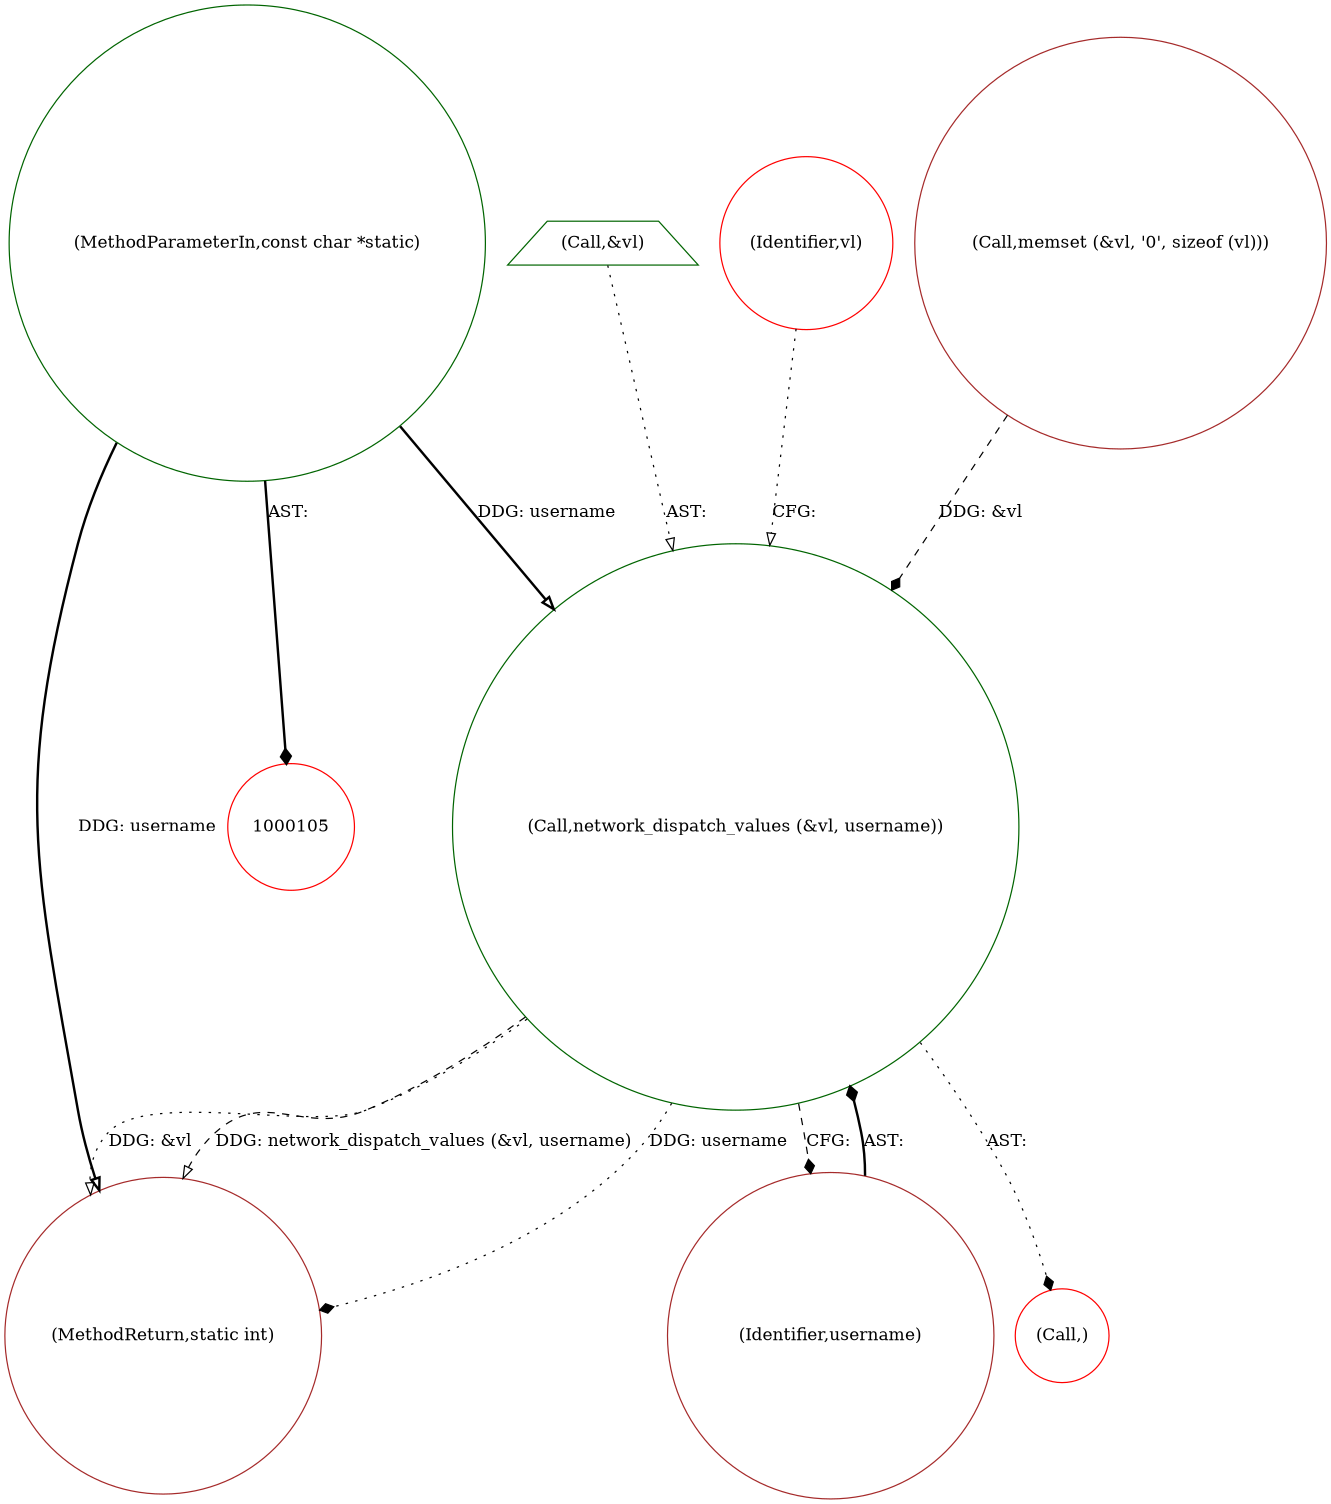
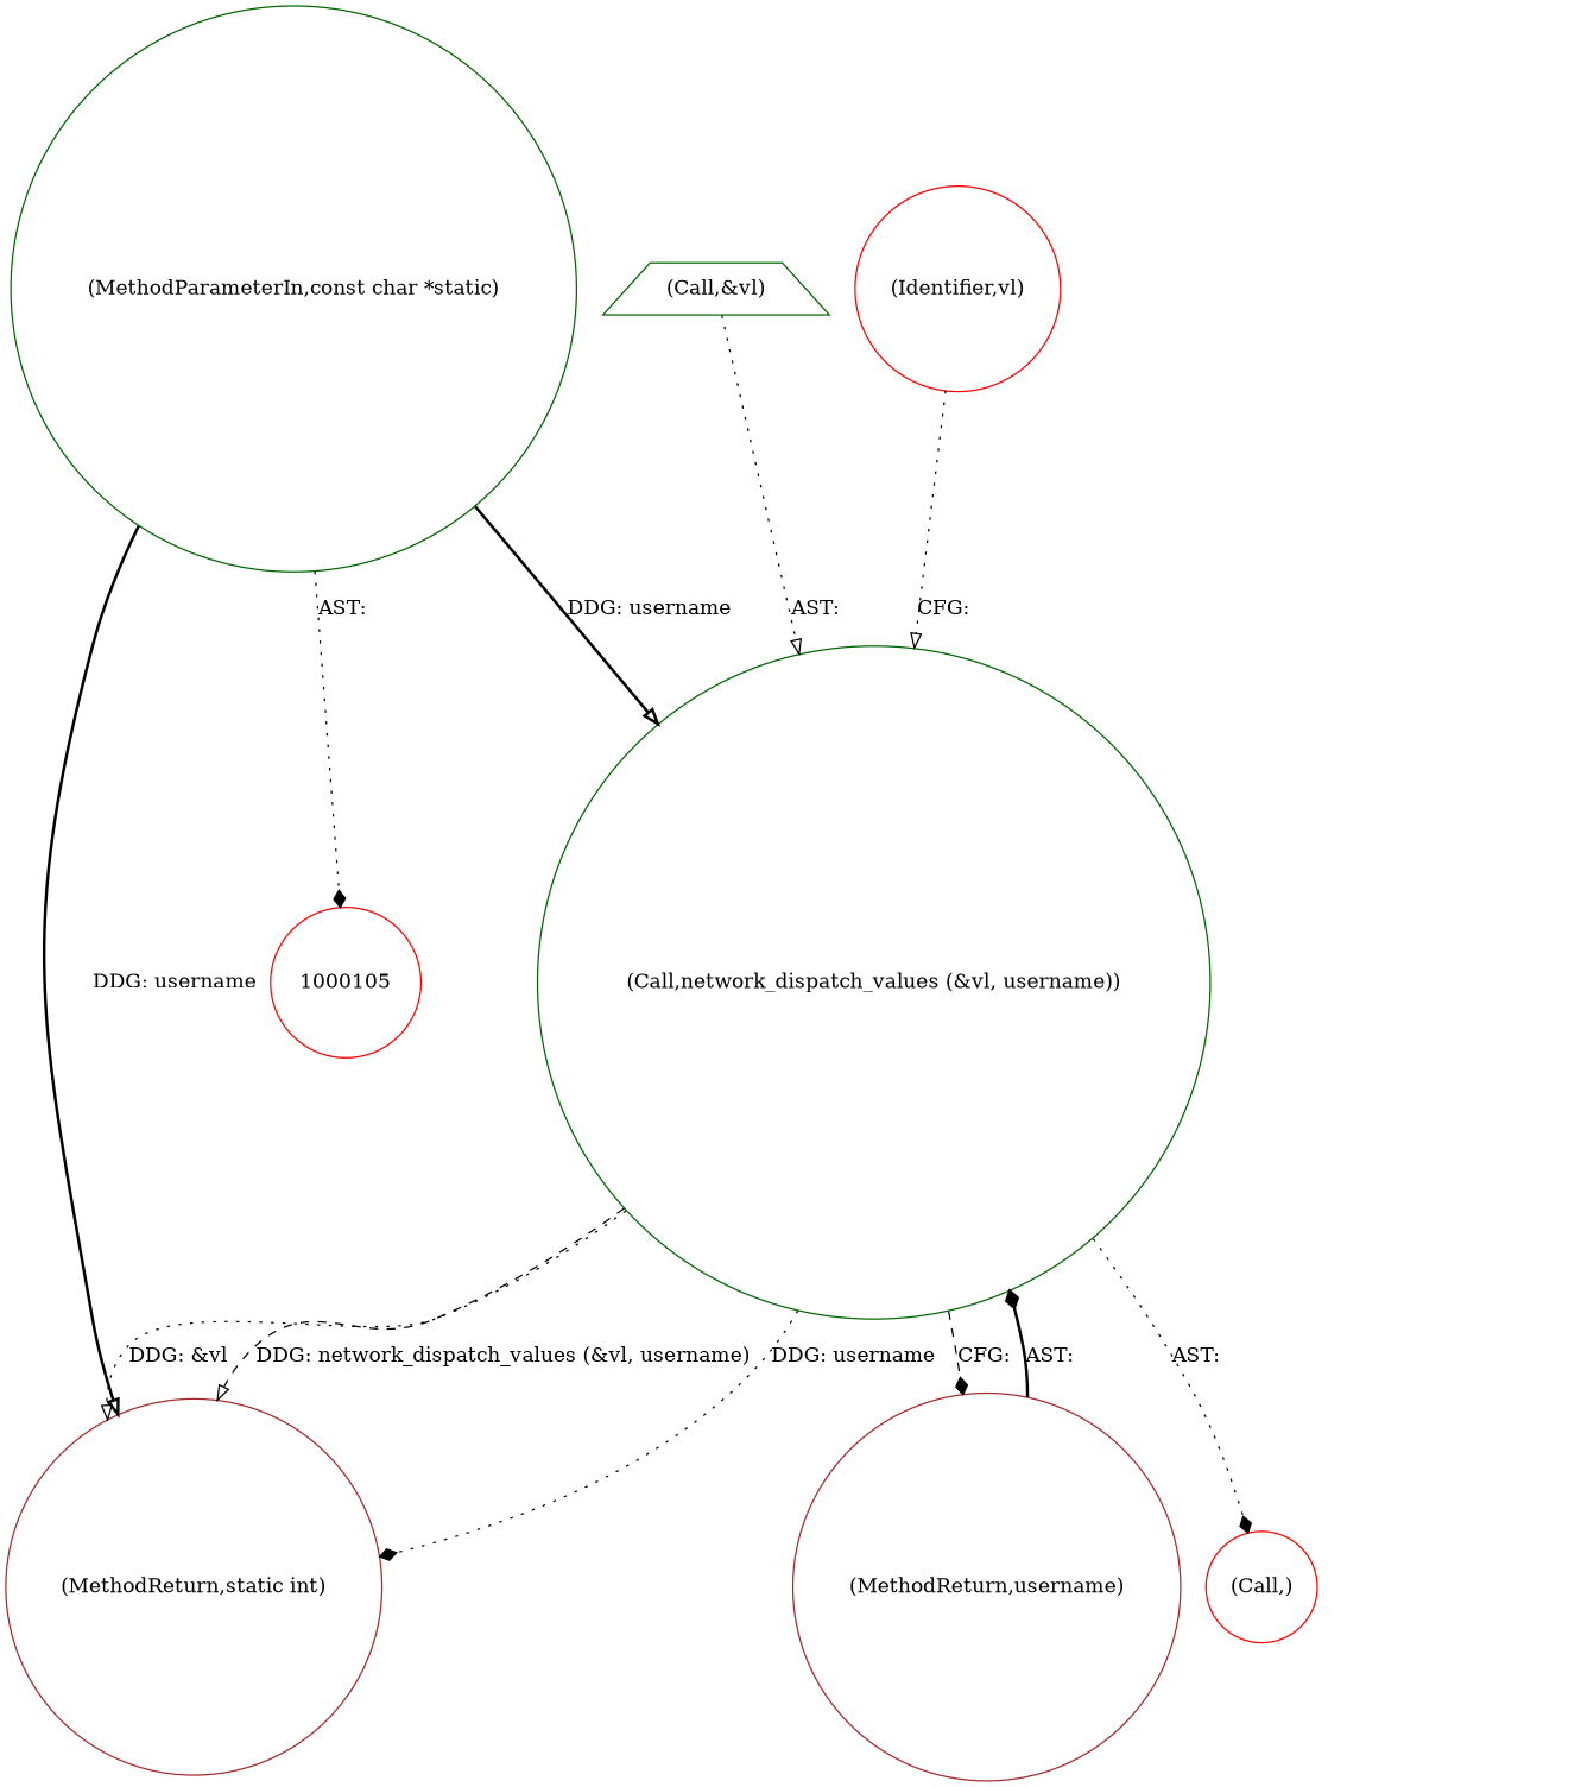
  digraph {
    node [color=darkgreen shape=circle]
    edge [arrowhead=onormal style=dotted]
    n1 [label="(MethodParameterIn,const char *static)"]
    n2 [label="(Call,network_dispatch_values (&vl, username))"]
    n3 [color=brown label="(MethodReturn,static int)"]
    1000105 [color=red]
-   n5 [color=brown label="(Identifier,username)"]
+   n5 [color=brown label="(MethodReturn,username)"]
    n6 [color=red label="(Call,)"]
    n7 [label="(Call,&vl)" shape=trapezium]
    n8 [color=red label="(Identifier,vl)"]
-   n9 [color=brown label="(Call,memset (&vl, '\0', sizeof (vl)))"]
    n1 -> n2 [label="DDG: username" style=bold]
    n1 -> n3 [label="DDG: username" style=bold]
-   n1 -> 1000105 [arrowhead=diamond label="AST: " style=bold]
+   n1 -> 1000105 [arrowhead=diamond label="AST: "]
    n2 -> n3 [arrowhead=diamond label="DDG: username"]
    n2 -> n3 [label="DDG: &vl"]
    n2 -> n3 [label="DDG: network_dispatch_values (&vl, username)" style=dashed]
    n2 -> n5 [arrowhead=diamond label="CFG: " style=dashed]
    n2 -> n6 [arrowhead=diamond label="AST: "]
    n5 -> n2 [arrowhead=diamond label="AST: " style=bold]
    n7 -> n2 [label="AST: "]
    n8 -> n2 [label="CFG: "]
-   n9 -> n2 [arrowhead=diamond label="DDG: &vl" style=dashed]
  }
